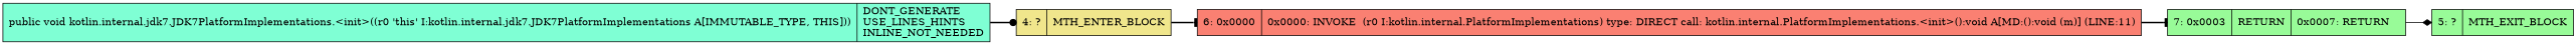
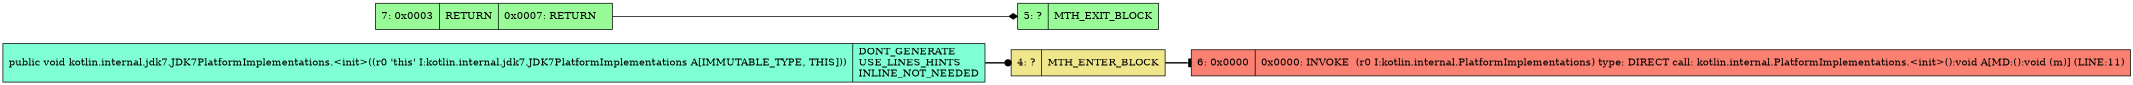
  digraph {
    rankdir=LR
    node [fillcolor=palegreen shape=record style=filled]
    edge [arrowhead=tee style=bold]
    n1 [fillcolor=khaki label="{4\:\ ?|MTH_ENTER_BLOCK\l}"]
    n2 [fillcolor=salmon label="{6\:\ 0x0000|0x0000: INVOKE  (r0 I:kotlin.internal.PlatformImplementations) type: DIRECT call: kotlin.internal.PlatformImplementations.\<init\>():void A[MD:():void (m)] (LINE:11)\l}"]
    n3 [label="{7\:\ 0x0003|RETURN\l|0x0007: RETURN   \l}"]
    n4 [label="{5\:\ ?|MTH_EXIT_BLOCK\l}"]
    n5 [fillcolor=aquamarine label="{public void kotlin.internal.jdk7.JDK7PlatformImplementations.\<init\>((r0 'this' I:kotlin.internal.jdk7.JDK7PlatformImplementations A[IMMUTABLE_TYPE, THIS]))  | DONT_GENERATE\lUSE_LINES_HINTS\lINLINE_NOT_NEEDED\l}"]
    n1 -> n2
-   n2 -> n3
    n3 -> n4 [arrowhead=diamond style=solid]
    n5 -> n1 [arrowhead=dot]
  }
